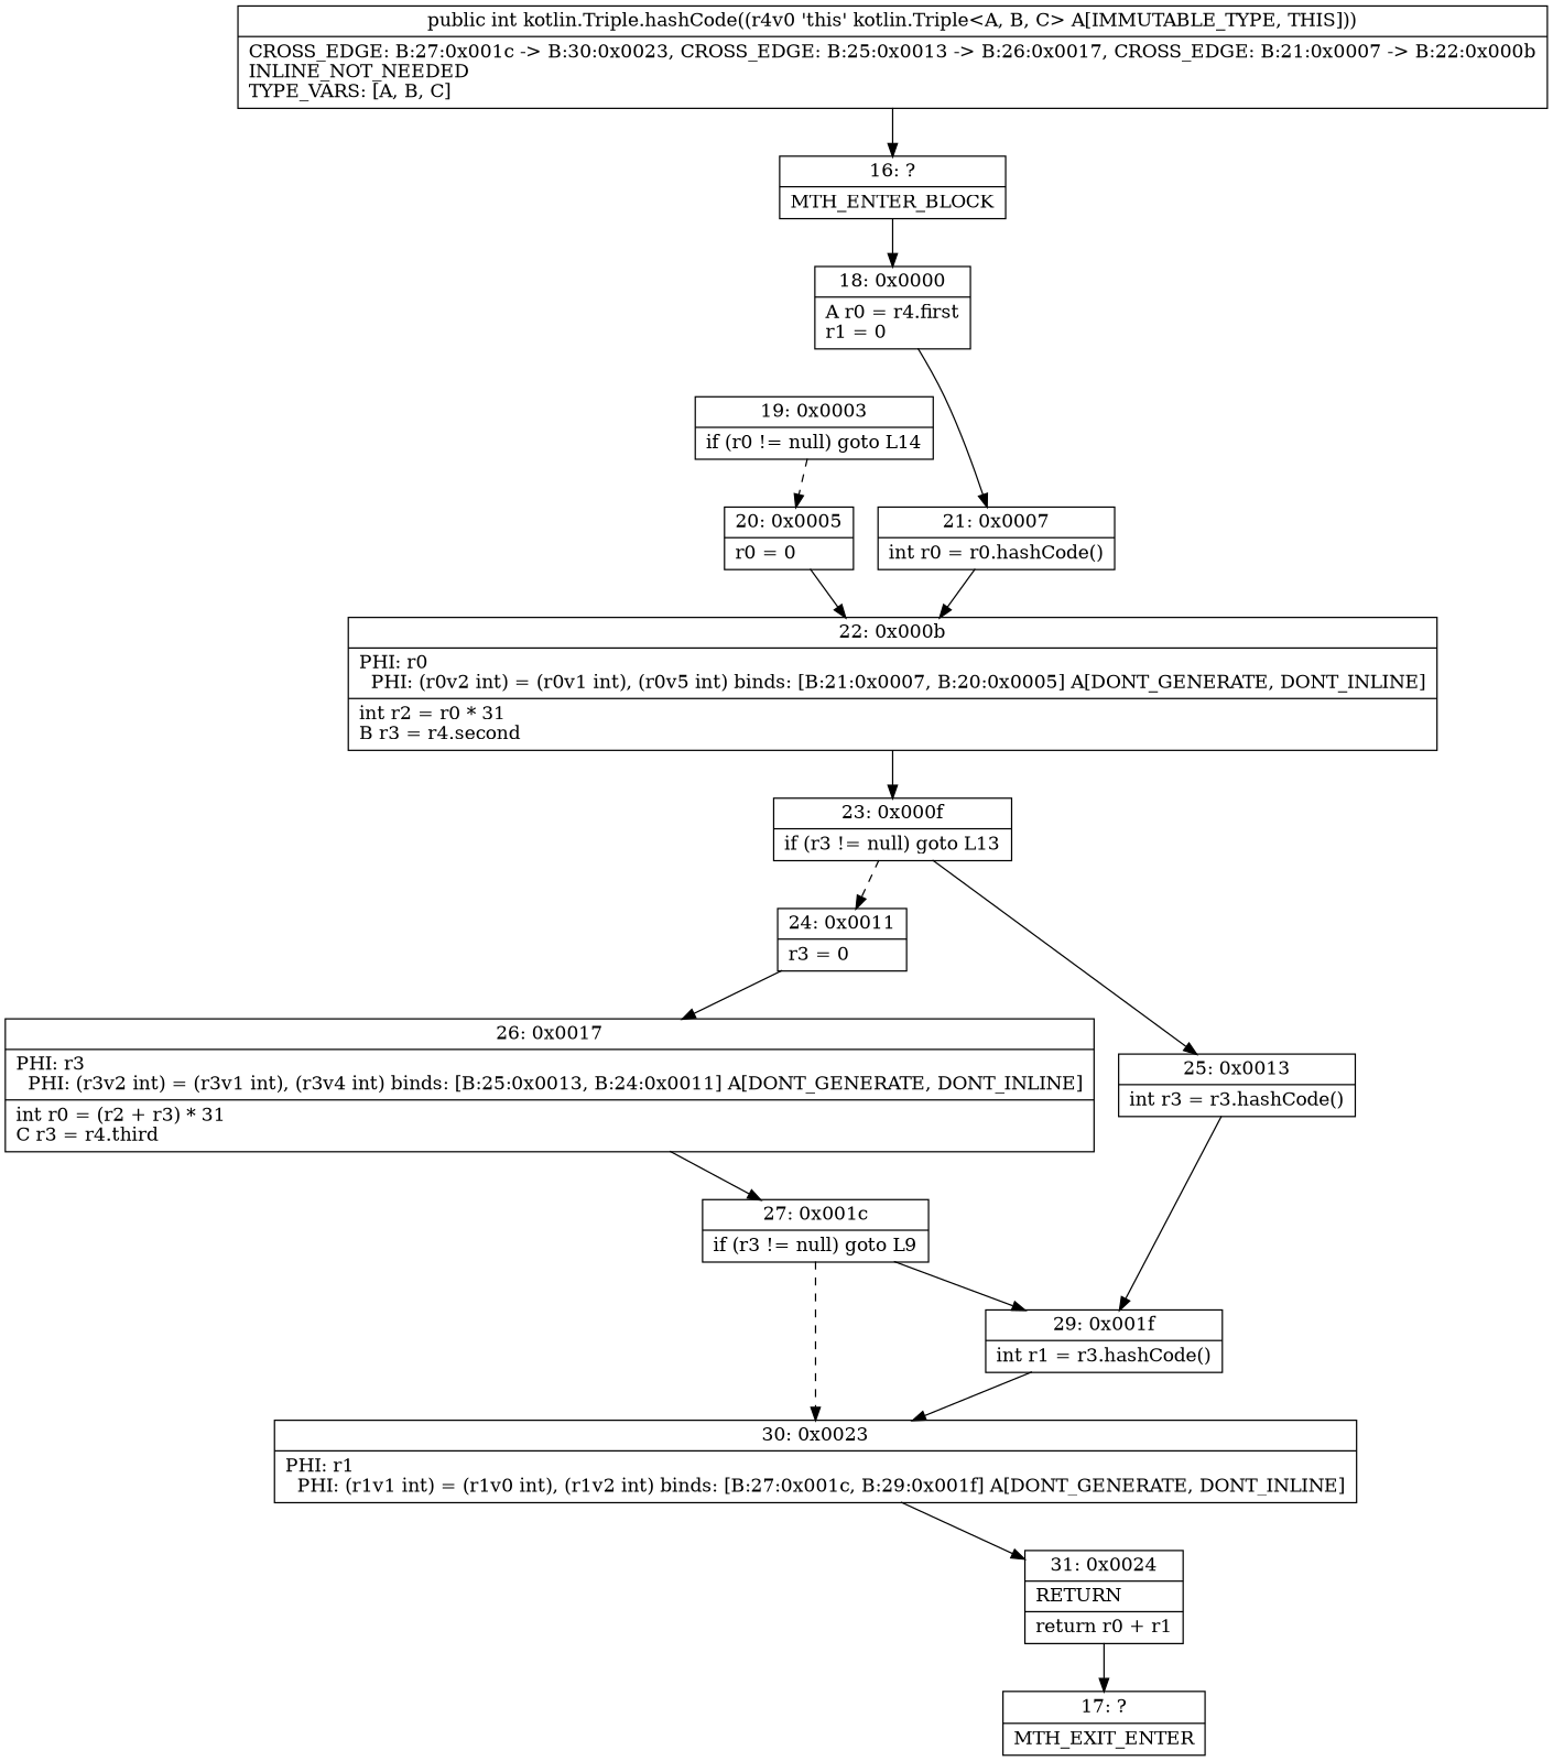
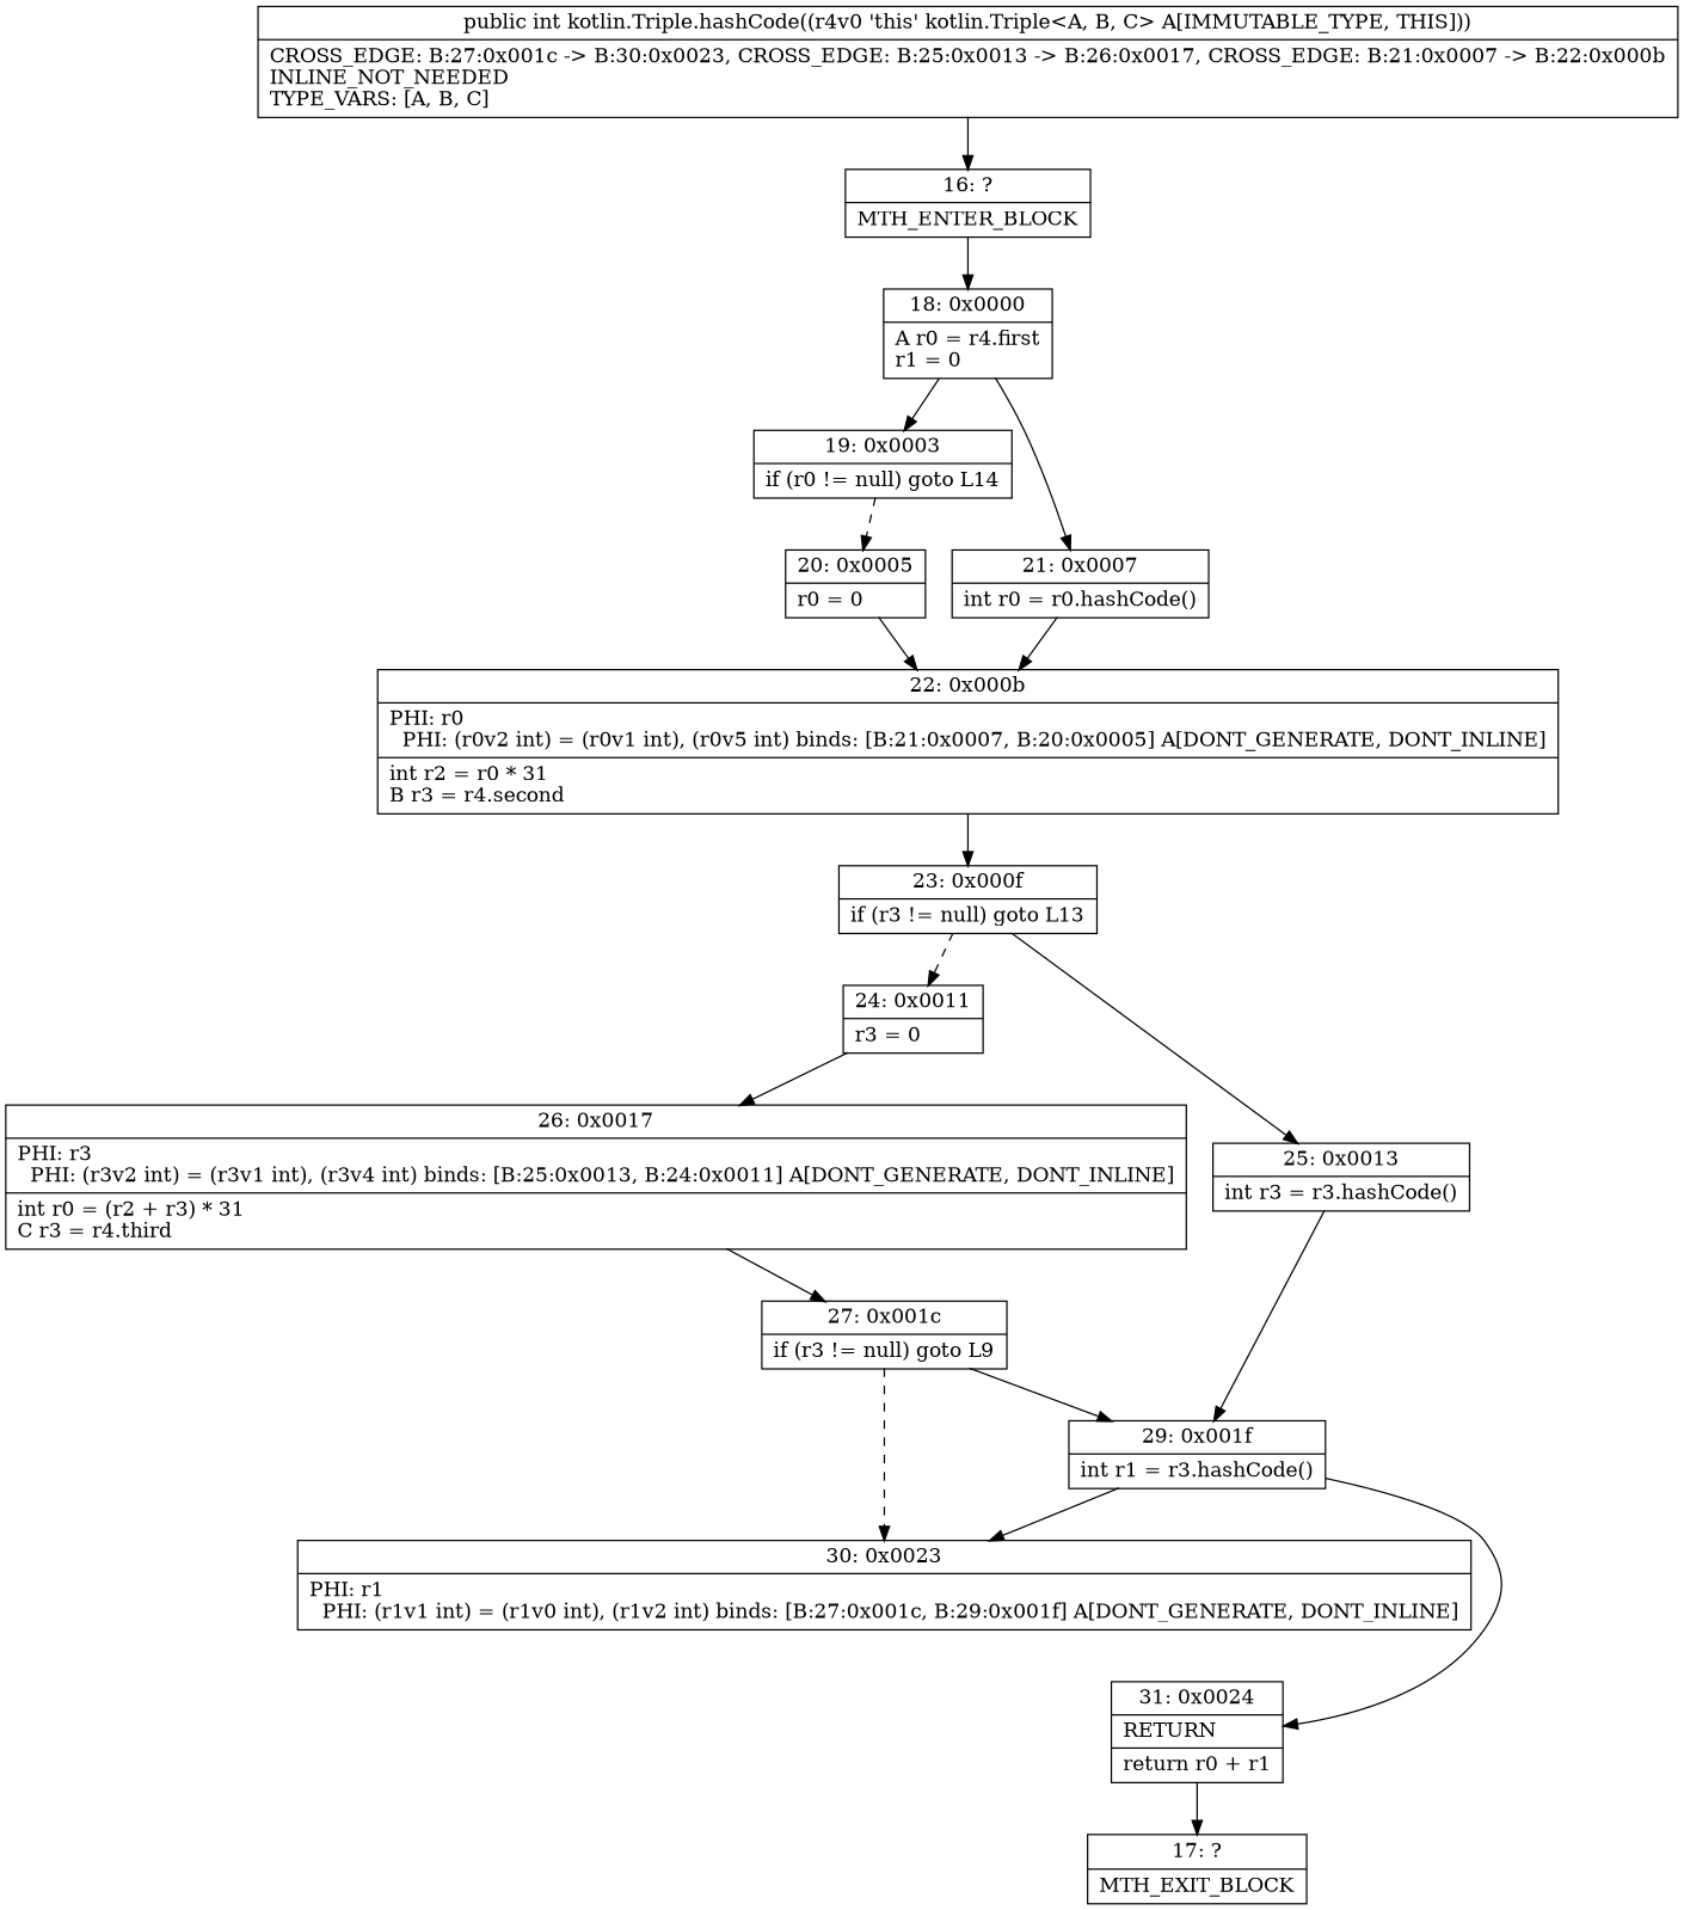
  digraph {
    node [shape=record]
    n1 [label="{16\:\ ?|MTH_ENTER_BLOCK\l}"]
    n2 [label="{18\:\ 0x0000|A r0 = r4.first\lr1 = 0\l}"]
    n3 [label="{19\:\ 0x0003|if (r0 != null) goto L14\l}"]
    n4 [label="{21\:\ 0x0007|int r0 = r0.hashCode()\l}"]
    n5 [label="{20\:\ 0x0005|r0 = 0\l}"]
    n6 [label="{22\:\ 0x000b|PHI: r0 \l  PHI: (r0v2 int) = (r0v1 int), (r0v5 int) binds: [B:21:0x0007, B:20:0x0005] A[DONT_GENERATE, DONT_INLINE]\l|int r2 = r0 * 31\lB r3 = r4.second\l}"]
    n7 [label="{23\:\ 0x000f|if (r3 != null) goto L13\l}"]
    n8 [label="{24\:\ 0x0011|r3 = 0\l}"]
    n9 [label="{25\:\ 0x0013|int r3 = r3.hashCode()\l}"]
    n10 [label="{26\:\ 0x0017|PHI: r3 \l  PHI: (r3v2 int) = (r3v1 int), (r3v4 int) binds: [B:25:0x0013, B:24:0x0011] A[DONT_GENERATE, DONT_INLINE]\l|int r0 = (r2 + r3) * 31\lC r3 = r4.third\l}"]
    n11 [label="{29\:\ 0x001f|int r1 = r3.hashCode()\l}"]
    n12 [label="{27\:\ 0x001c|if (r3 != null) goto L9\l}"]
    n13 [label="{30\:\ 0x0023|PHI: r1 \l  PHI: (r1v1 int) = (r1v0 int), (r1v2 int) binds: [B:27:0x001c, B:29:0x001f] A[DONT_GENERATE, DONT_INLINE]\l}"]
    n14 [label="{31\:\ 0x0024|RETURN\l|return r0 + r1\l}"]
-   n15 [label="{17\:\ ?|MTH_EXIT_ENTER\l}"]
+   n15 [label="{17\:\ ?|MTH_EXIT_BLOCK\l}"]
    n16 [label="{public int kotlin.Triple.hashCode((r4v0 'this' kotlin.Triple\<A, B, C\> A[IMMUTABLE_TYPE, THIS]))  | CROSS_EDGE: B:27:0x001c \-\> B:30:0x0023, CROSS_EDGE: B:25:0x0013 \-\> B:26:0x0017, CROSS_EDGE: B:21:0x0007 \-\> B:22:0x000b\lINLINE_NOT_NEEDED\lTYPE_VARS: [A, B, C]\l}"]
    n1 -> n2
+   n2 -> n3
    n2 -> n4
    n3 -> n5 [style=dashed]
    n4 -> n6
    n5 -> n6
    n6 -> n7
    n7 -> n8 [style=dashed]
    n7 -> n9
    n8 -> n10
    n9 -> n11
    n10 -> n12
    n11 -> n13
    n12 -> n11
    n12 -> n13 [style=dashed]
-   n13 -> n14
+   n11 -> n14
    n14 -> n15
    n16 -> n1
  }
